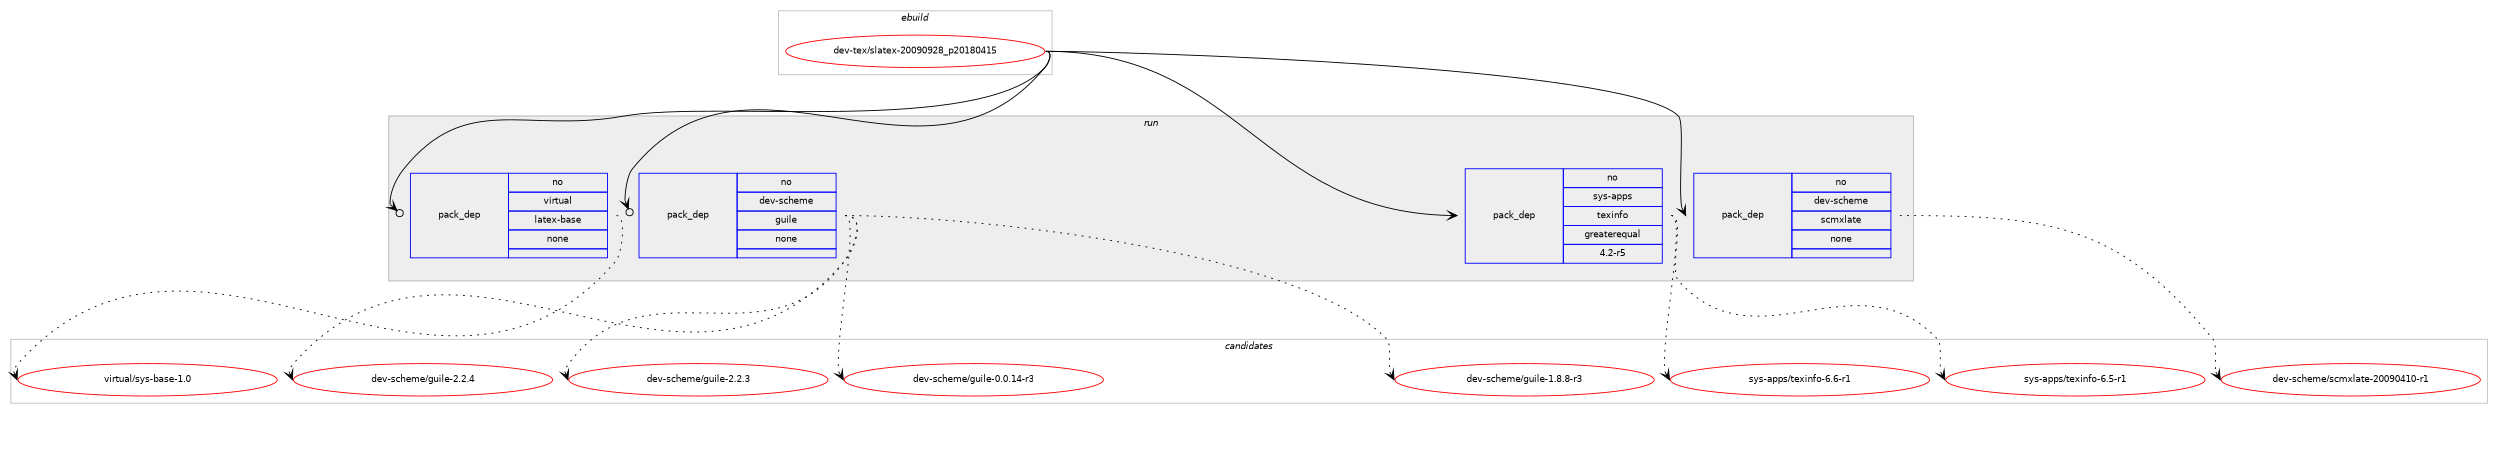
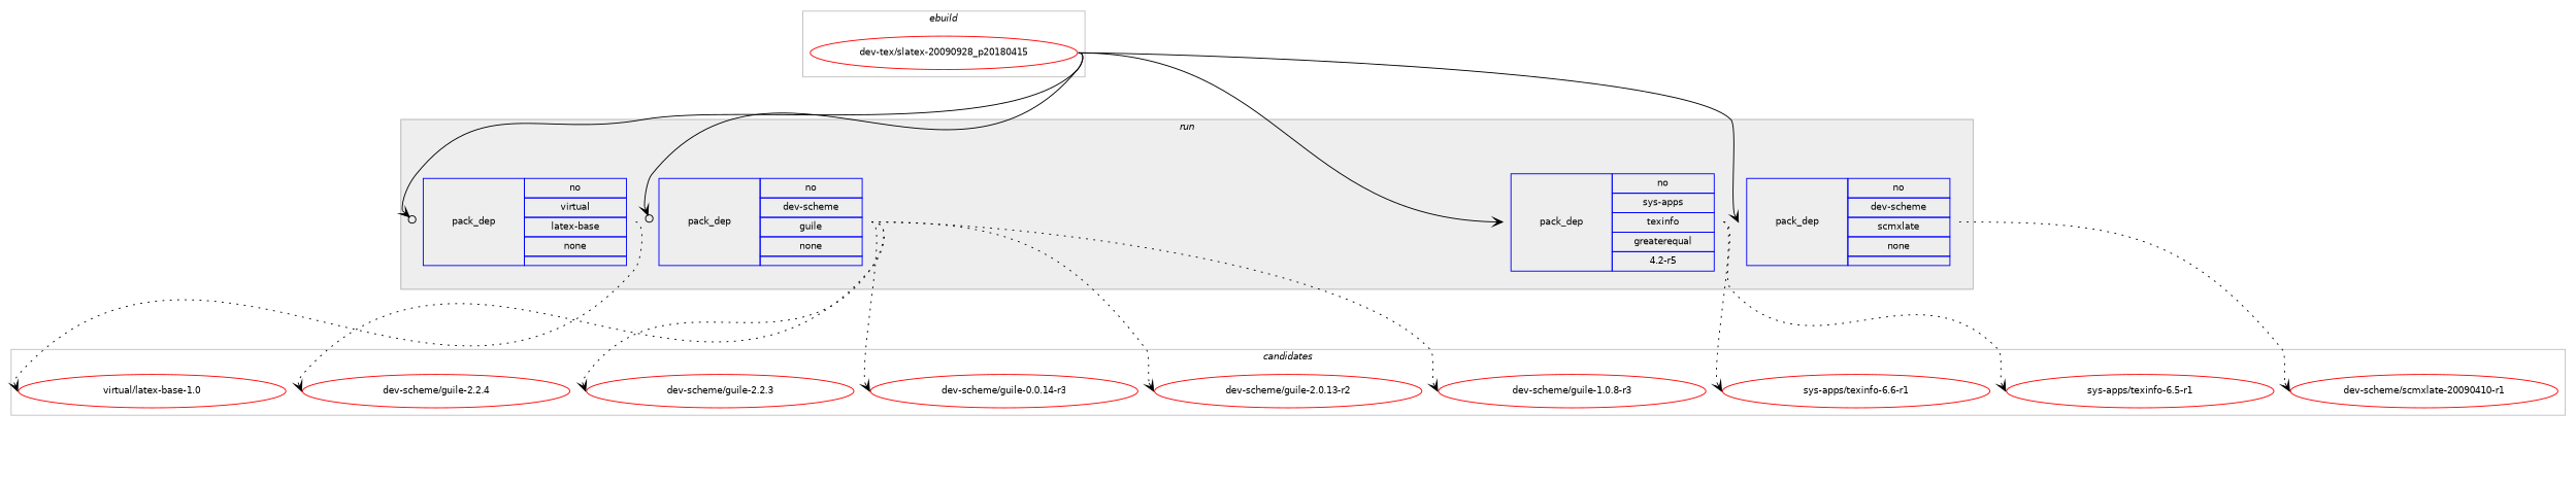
  digraph {
    compound=true
    concentrate=true
    fontname=Helvetica
    fontsize=10
    newrank=true
    rankdir=TB
    ranksep=1.5
    node [color=red fontname=Helvetica fontsize=10]
    edge [arrowhead=vee headport=w style=dotted tailport=e weight=100]
    n1 [label="dev-tex/slatex-20090928_p20180415" width=4]
    n2 [color=blue label=<<TABLE BORDER="0" CELLBORDER="1" CELLSPACING="0" CELLPADDING="4" WIDTH="220"><TR><TD ROWSPAN="6" CELLPADDING="30">pack_dep</TD></TR><TR><TD WIDTH="110">no</TD></TR><TR><TD>dev-scheme</TD></TR><TR><TD>scmxlate</TD></TR><TR><TD>none</TD></TR><TR><TD></TD></TR></TABLE>> shape=none]
    n3 [color=blue label=<<TABLE BORDER="0" CELLBORDER="1" CELLSPACING="0" CELLPADDING="4" WIDTH="220"><TR><TD ROWSPAN="6" CELLPADDING="30">pack_dep</TD></TR><TR><TD WIDTH="110">no</TD></TR><TR><TD>sys-apps</TD></TR><TR><TD>texinfo</TD></TR><TR><TD>greaterequal</TD></TR><TR><TD>4.2-r5</TD></TR></TABLE>> shape=none]
    n4 [color=blue label=<<TABLE BORDER="0" CELLBORDER="1" CELLSPACING="0" CELLPADDING="4" WIDTH="220"><TR><TD ROWSPAN="6" CELLPADDING="30">pack_dep</TD></TR><TR><TD WIDTH="110">no</TD></TR><TR><TD>dev-scheme</TD></TR><TR><TD>guile</TD></TR><TR><TD>none</TD></TR><TR><TD></TD></TR></TABLE>> shape=none]
    n5 [color=blue label=<<TABLE BORDER="0" CELLBORDER="1" CELLSPACING="0" CELLPADDING="4" WIDTH="220"><TR><TD ROWSPAN="6" CELLPADDING="30">pack_dep</TD></TR><TR><TD WIDTH="110">no</TD></TR><TR><TD>virtual</TD></TR><TR><TD>latex-base</TD></TR><TR><TD>none</TD></TR><TR><TD></TD></TR></TABLE>> shape=none]
    n6 [label="dev-scheme/scmxlate-20090410-r1" width=4]
    n7 [label="sys-apps/texinfo-6.5-r1" width=4]
    n8 [label="sys-apps/texinfo-6.6-r1" width=4]
-   n9 [label="dev-scheme/guile-1.8.8-r3" width=4]
+   n9 [label="dev-scheme/guile-1.0.8-r3" width=4]
+   n10 [label="dev-scheme/guile-2.0.13-r2" width=4]
    n11 [label="dev-scheme/guile-0.0.14-r3" width=4]
    n12 [label="dev-scheme/guile-2.2.3" width=4]
    n13 [label="dev-scheme/guile-2.2.4" width=4]
-   n14 [label="virtual/sys-base-1.0" width=4]
+   n14 [label="virtual/latex-base-1.0" width=4]
    subgraph cluster_1 {
      color=gray
      label=<<i>ebuild</i>>
      rank=same
      n1
    }
    subgraph cluster_2 {
      color=gray
      label=<<i>dependencies</i>>
      subgraph cluster_3 {
        color=gray
        fillcolor="#eeeeee"
        label=<<i>compile</i>>
        style=filled
        subgraph sub_4 {
          color=gray
          fillcolor="#eeeeee"
          label=<<i>compile</i>>
          style=filled
          n2
        }
        subgraph sub_5 {
          color=gray
          fillcolor="#eeeeee"
          label=<<i>compile</i>>
          style=filled
          n3
        }
      }
      subgraph cluster_6 {
        color=gray
        fillcolor="#eeeeee"
        label=<<i>compile and run</i>>
        style=filled
        subgraph sub_7 {
          color=gray
          fillcolor="#eeeeee"
          label=<<i>compile and run</i>>
          style=filled
          n4
        }
        subgraph sub_8 {
          color=gray
          fillcolor="#eeeeee"
          label=<<i>compile and run</i>>
          style=filled
          n5
        }
      }
      subgraph cluster_9 {
        color=gray
        fillcolor="#eeeeee"
        label=<<i>run</i>>
        style=filled
      }
    }
    subgraph cluster_10 {
      color=gray
      label=<<i>candidates</i>>
      rank=same
      subgraph sub_11 {
        color=black
        label=<<i>candidates</i>>
        nodesep=1
        rank=same
        n6
      }
      subgraph sub_12 {
        color=black
        label=<<i>candidates</i>>
        nodesep=1
        rank=same
        n7
        n8
      }
      subgraph sub_13 {
        color=black
        label=<<i>candidates</i>>
        nodesep=1
        rank=same
        n9
+       n10
        n11
        n12
        n13
      }
      subgraph sub_14 {
        color=black
        label=<<i>candidates</i>>
        nodesep=1
        rank=same
        n14
      }
    }
    n1 -> n2 [style=solid weight=20]
    n1 -> n3 [style=solid weight=20]
    n1 -> n4 [arrowhead=odotvee style=solid weight=20]
    n1 -> n5 [arrowhead=odotvee style=solid weight=20]
    n2 -> n6
    n3 -> n7
    n3 -> n8
    n4 -> n9
+   n4 -> n10
    n4 -> n11
    n4 -> n12
    n4 -> n13
    n5 -> n14
  }
